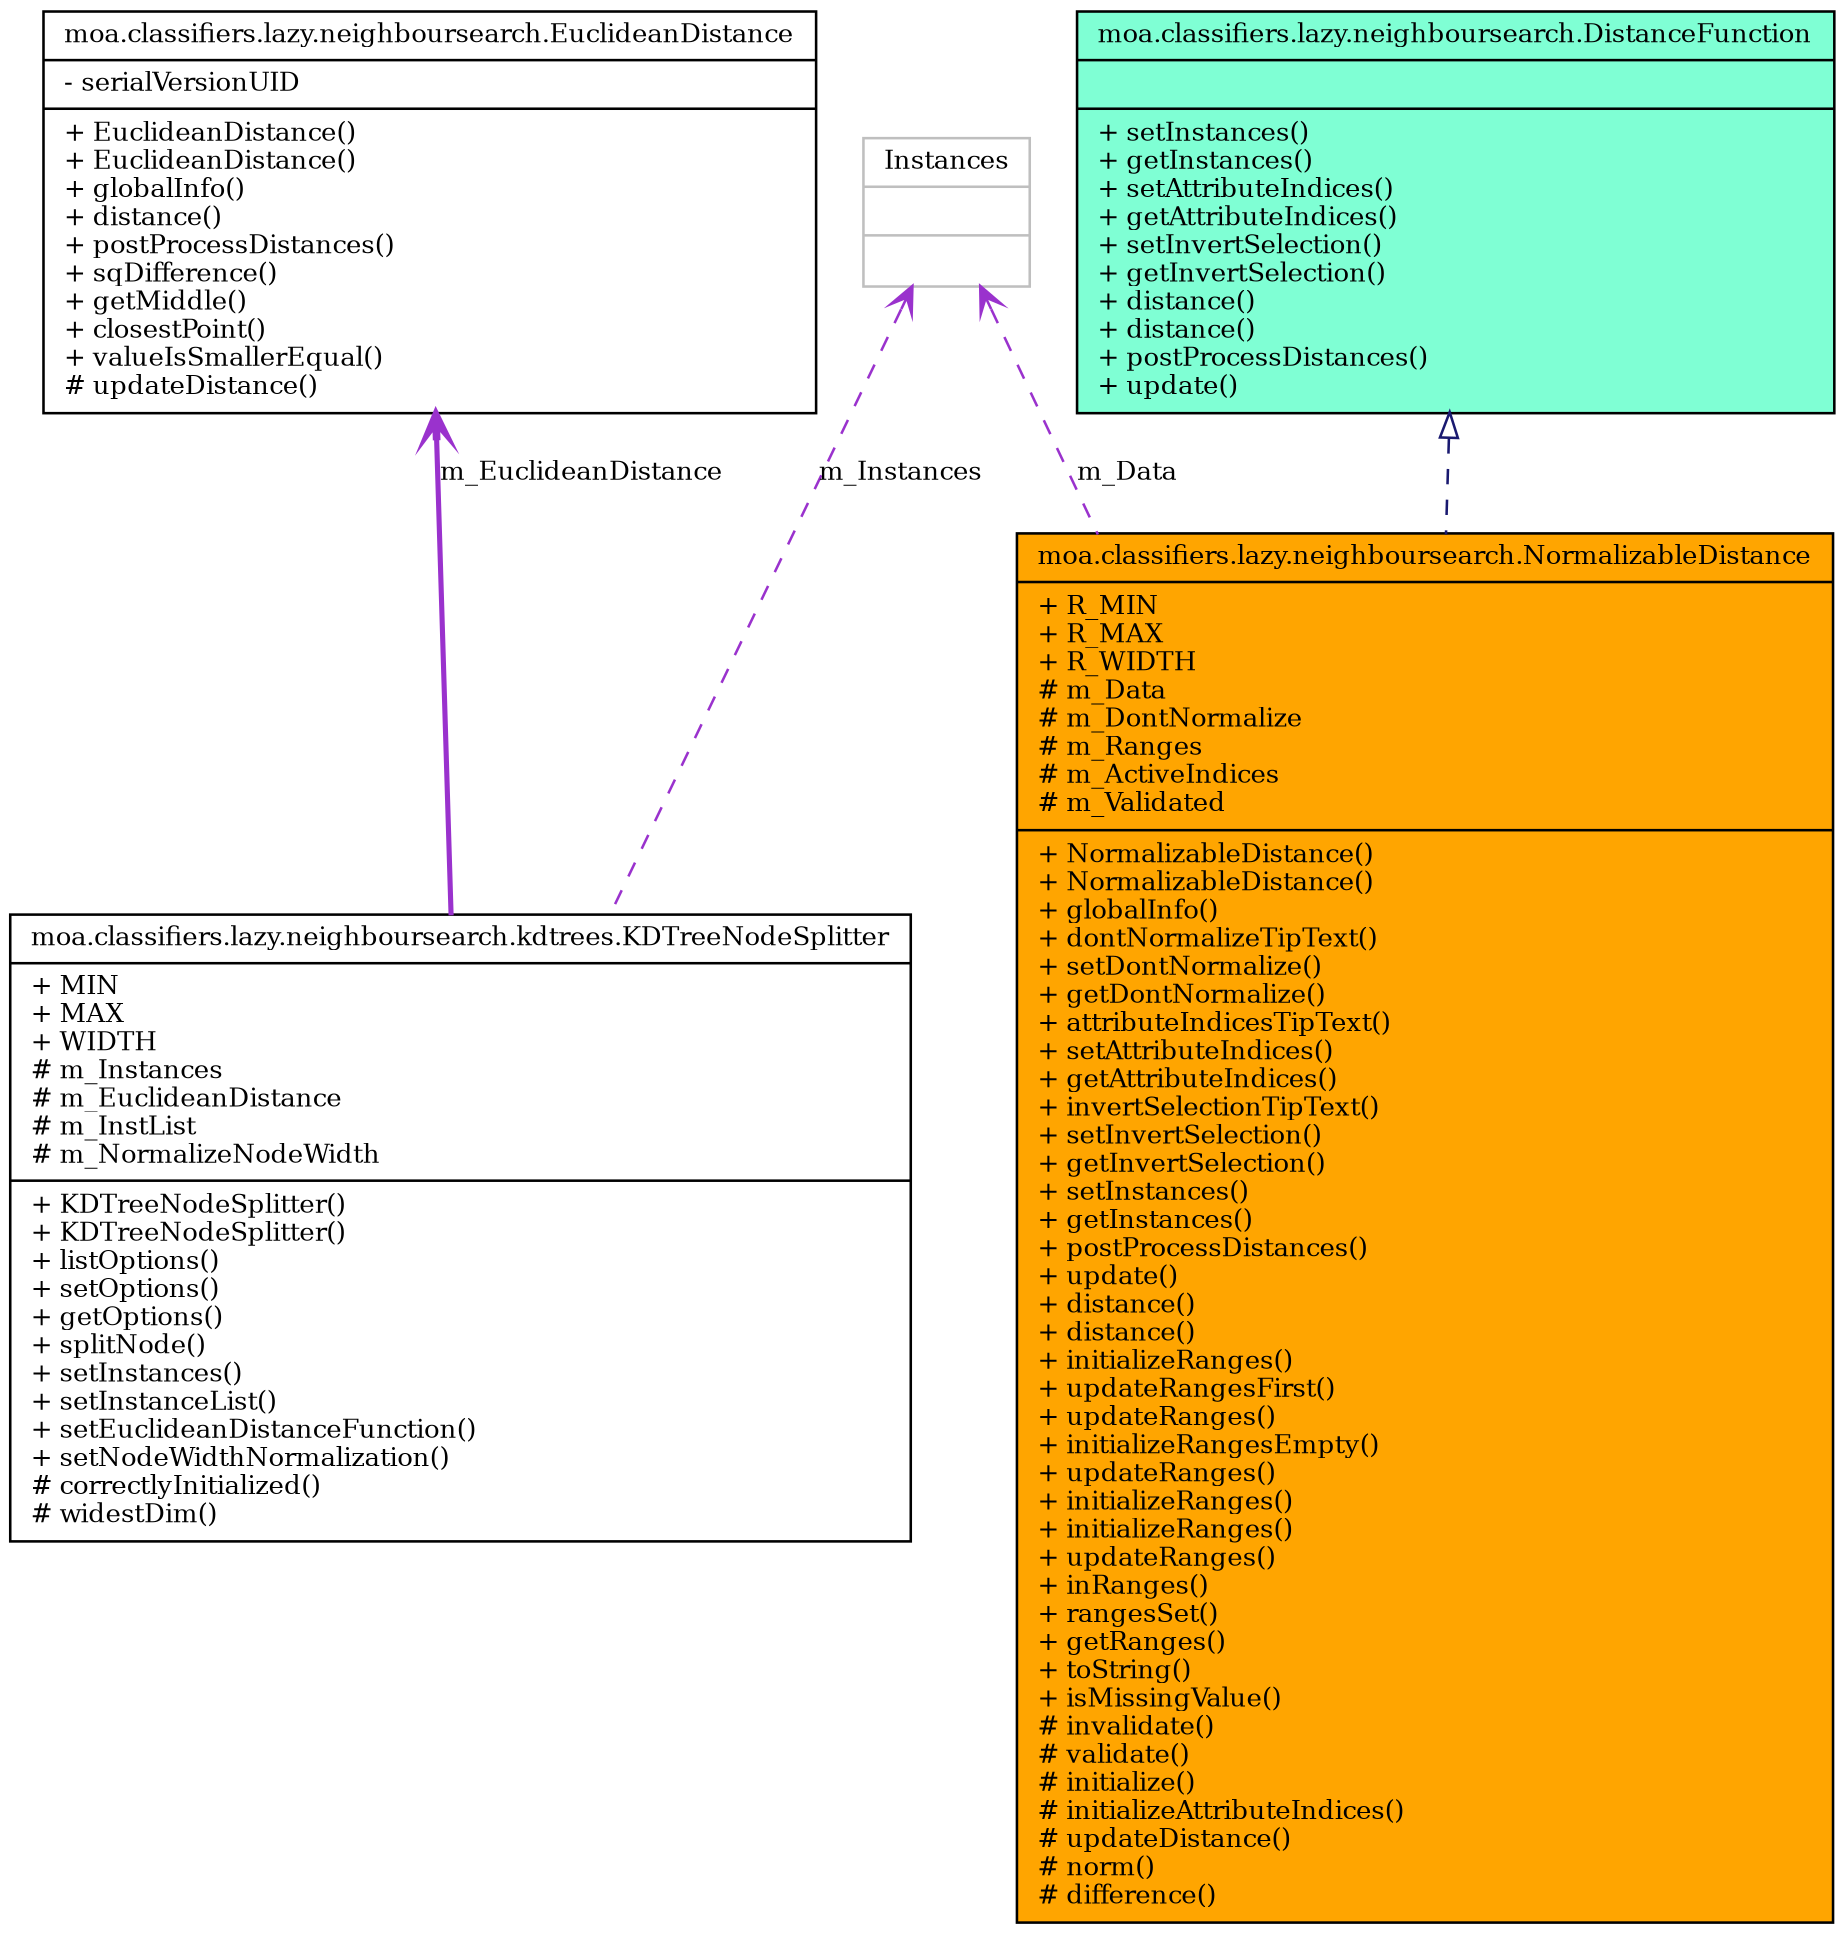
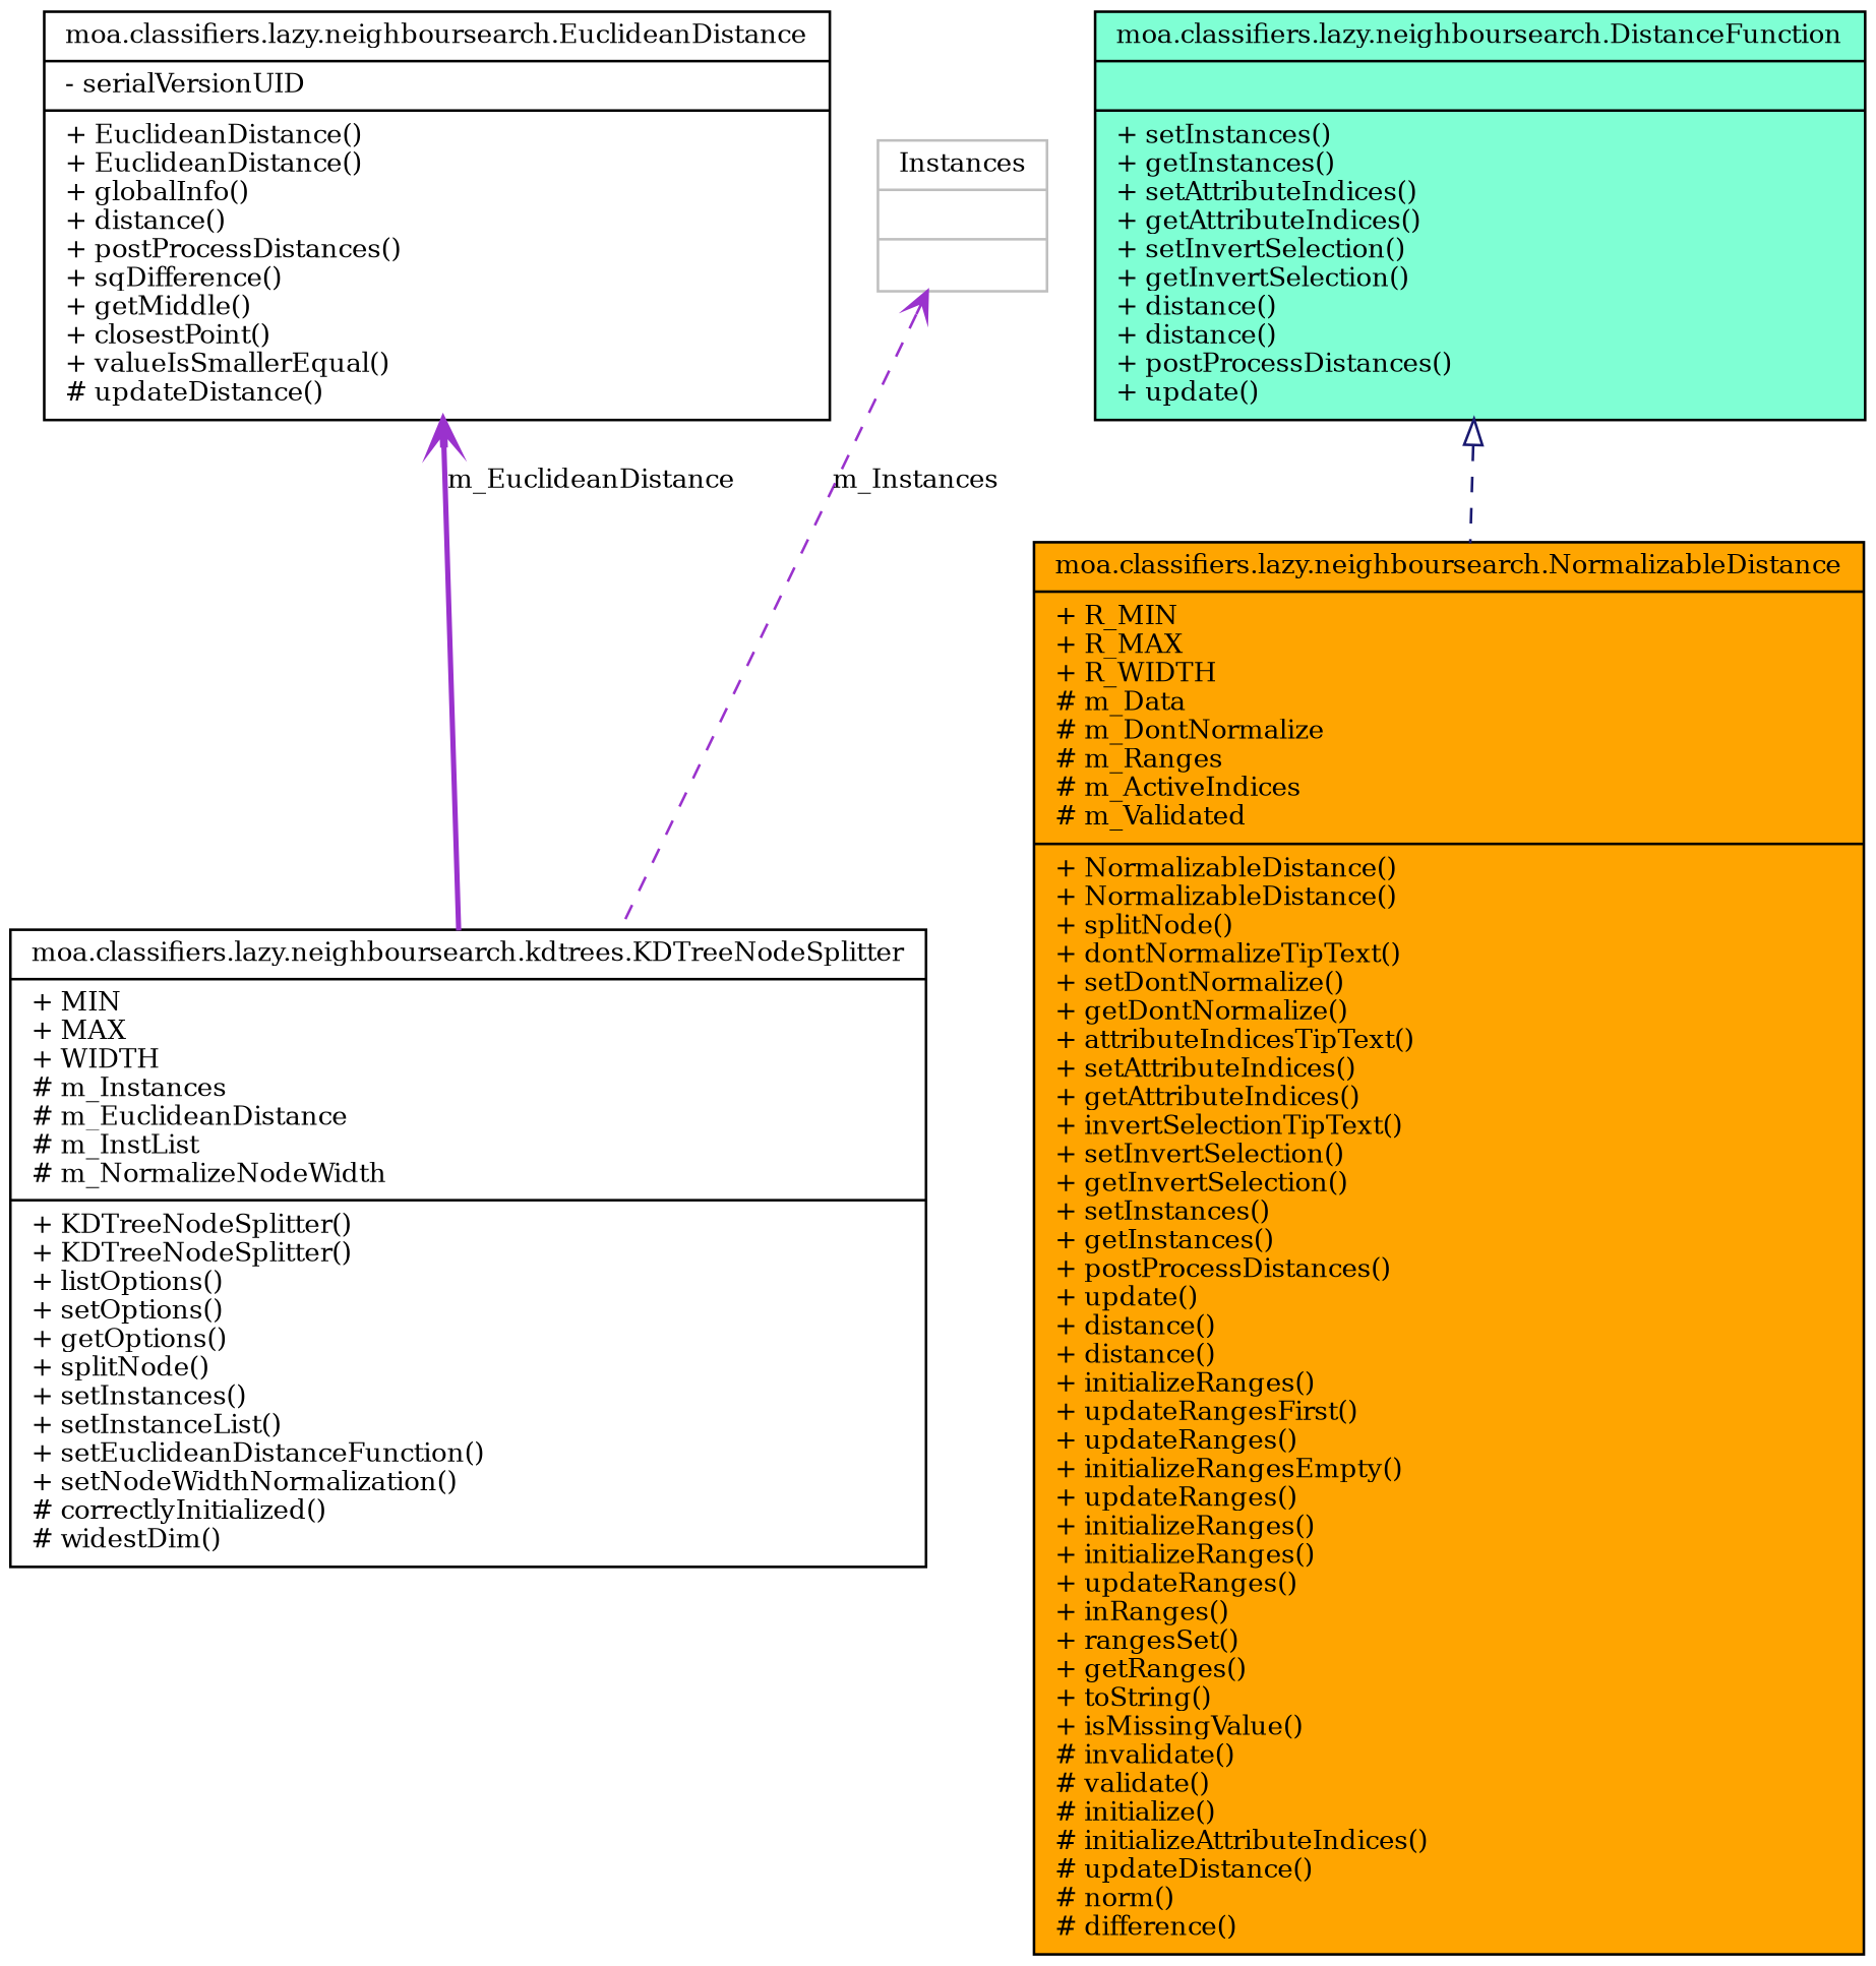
  digraph {
    fontname="DejaVu Serif"
    node [color=black fillcolor=white fontname="DejaVu Serif" fontsize=10 shape=record style=filled]
    edge [arrowtail=open color=darkorchid3 dir=back fontname="DejaVu Serif" fontsize=10 labelfontname=Helvetica labelfontsize=10 style=dashed]
    n1 [fontcolor=black height=0.2 label="{moa.classifiers.lazy.neighboursearch.kdtrees.KDTreeNodeSplitter\n|+ MIN\l+ MAX\l+ WIDTH\l# m_Instances\l# m_EuclideanDistance\l# m_InstList\l# m_NormalizeNodeWidth\l|+ KDTreeNodeSplitter()\l+ KDTreeNodeSplitter()\l+ listOptions()\l+ setOptions()\l+ getOptions()\l+ splitNode()\l+ setInstances()\l+ setInstanceList()\l+ setEuclideanDistanceFunction()\l+ setNodeWidthNormalization()\l# correctlyInitialized()\l# widestDim()\l}" width=0.4]
    n2 [height=0.2 label="{moa.classifiers.lazy.neighboursearch.EuclideanDistance\n|- serialVersionUID\l|+ EuclideanDistance()\l+ EuclideanDistance()\l+ globalInfo()\l+ distance()\l+ postProcessDistances()\l+ sqDifference()\l+ getMiddle()\l+ closestPoint()\l+ valueIsSmallerEqual()\l# updateDistance()\l}" width=0.4]
-   n3 [fillcolor=orange height=0.2 label="{moa.classifiers.lazy.neighboursearch.NormalizableDistance\n|+ R_MIN\l+ R_MAX\l+ R_WIDTH\l# m_Data\l# m_DontNormalize\l# m_Ranges\l# m_ActiveIndices\l# m_Validated\l|+ NormalizableDistance()\l+ NormalizableDistance()\l+ globalInfo()\l+ dontNormalizeTipText()\l+ setDontNormalize()\l+ getDontNormalize()\l+ attributeIndicesTipText()\l+ setAttributeIndices()\l+ getAttributeIndices()\l+ invertSelectionTipText()\l+ setInvertSelection()\l+ getInvertSelection()\l+ setInstances()\l+ getInstances()\l+ postProcessDistances()\l+ update()\l+ distance()\l+ distance()\l+ initializeRanges()\l+ updateRangesFirst()\l+ updateRanges()\l+ initializeRangesEmpty()\l+ updateRanges()\l+ initializeRanges()\l+ initializeRanges()\l+ updateRanges()\l+ inRanges()\l+ rangesSet()\l+ getRanges()\l+ toString()\l+ isMissingValue()\l# invalidate()\l# validate()\l# initialize()\l# initializeAttributeIndices()\l# updateDistance()\l# norm()\l# difference()\l}" width=0.4]
+   n3 [fillcolor=orange height=0.2 label="{moa.classifiers.lazy.neighboursearch.NormalizableDistance\n|+ R_MIN\l+ R_MAX\l+ R_WIDTH\l# m_Data\l# m_DontNormalize\l# m_Ranges\l# m_ActiveIndices\l# m_Validated\l|+ NormalizableDistance()\l+ NormalizableDistance()\l+ splitNode()\l+ dontNormalizeTipText()\l+ setDontNormalize()\l+ getDontNormalize()\l+ attributeIndicesTipText()\l+ setAttributeIndices()\l+ getAttributeIndices()\l+ invertSelectionTipText()\l+ setInvertSelection()\l+ getInvertSelection()\l+ setInstances()\l+ getInstances()\l+ postProcessDistances()\l+ update()\l+ distance()\l+ distance()\l+ initializeRanges()\l+ updateRangesFirst()\l+ updateRanges()\l+ initializeRangesEmpty()\l+ updateRanges()\l+ initializeRanges()\l+ initializeRanges()\l+ updateRanges()\l+ inRanges()\l+ rangesSet()\l+ getRanges()\l+ toString()\l+ isMissingValue()\l# invalidate()\l# validate()\l# initialize()\l# initializeAttributeIndices()\l# updateDistance()\l# norm()\l# difference()\l}" width=0.4]
    n4 [fillcolor=aquamarine height=0.2 label="{moa.classifiers.lazy.neighboursearch.DistanceFunction\n||+ setInstances()\l+ getInstances()\l+ setAttributeIndices()\l+ getAttributeIndices()\l+ setInvertSelection()\l+ getInvertSelection()\l+ distance()\l+ distance()\l+ postProcessDistances()\l+ update()\l}" width=0.4]
    n5 [color=grey75 height=0.2 label="{Instances\n||}" width=0.4]
    n2 -> n1 [label=m_EuclideanDistance style=bold]
    n4 -> n3 [arrowtail=empty color=midnightblue]
    n5 -> n1 [label=m_Instances]
-   n5 -> n3 [label=m_Data]
  }
